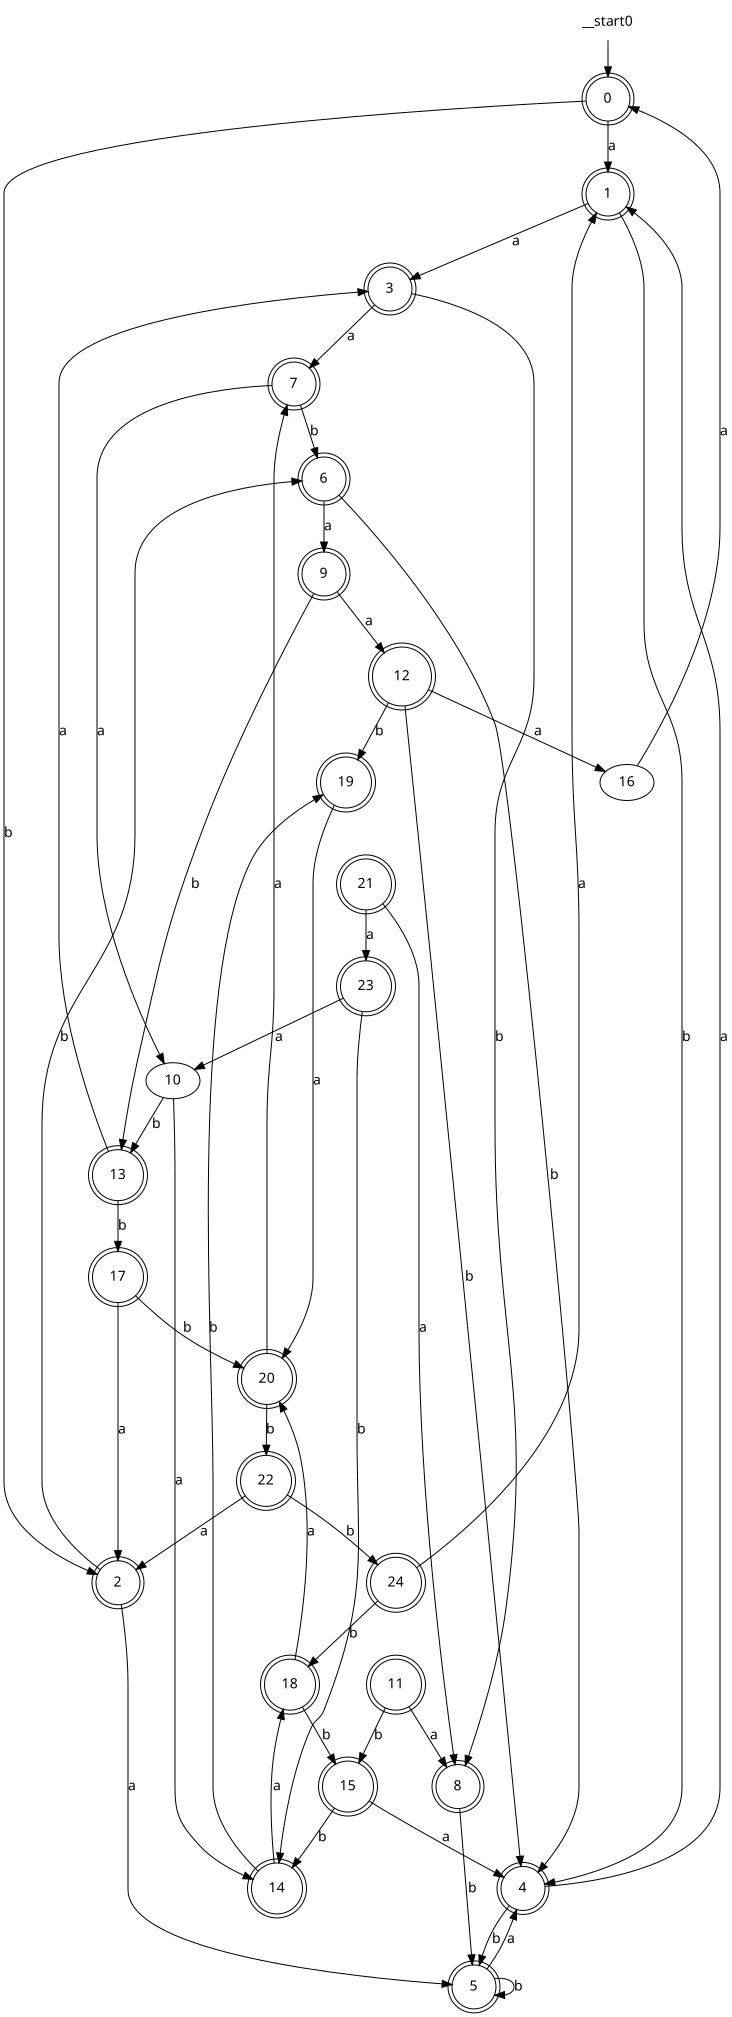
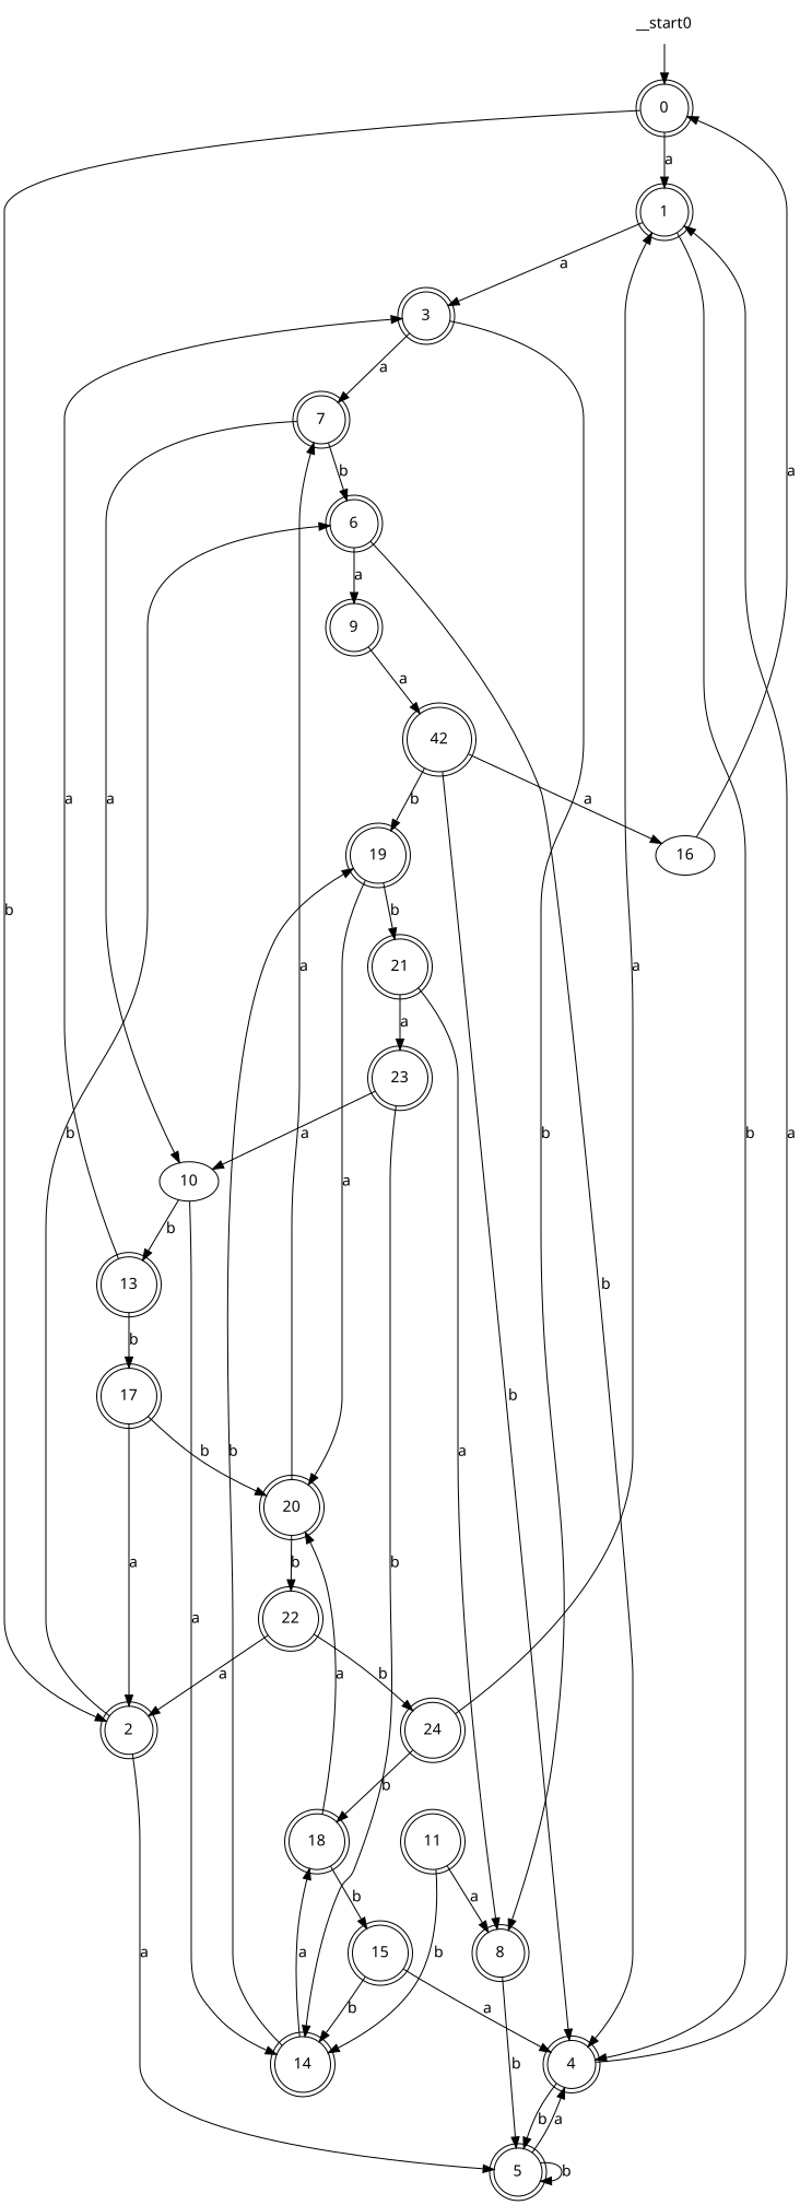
  digraph {
    fontname="Noto Sans"
    node [fontname="Noto Sans" shape=doublecircle]
    edge [fontname="Noto Sans"]
    __start0 [shape=none]
    0
    1
    2
    3
    4
    5
    6
    7
    8
    9
    10 [shape=""]
-   12
+   12 [label=42]
    13
    14
    11
    15
    16 [shape=""]
    19
    17
    18
    20
    21
    22
    23
    24
    __start0 -> 0
    0 -> 1 [label=a]
    0 -> 2 [label=b]
    1 -> 3 [label=a]
    1 -> 4 [label=b]
    2 -> 5 [label=a]
    2 -> 6 [label=b]
    3 -> 7 [label=a]
    3 -> 8 [label=b]
    4 -> 1 [label=a]
    4 -> 5 [label=b]
    5 -> 4 [label=a]
    5 -> 5 [label=b]
    6 -> 4 [label=b]
    6 -> 9 [label=a]
    7 -> 6 [label=b]
    7 -> 10 [label=a]
    8 -> 5 [label=b]
    9 -> 12 [label=a]
-   9 -> 13 [label=b]
    10 -> 13 [label=b]
    10 -> 14 [label=a]
    12 -> 4 [label=b]
    12 -> 16 [label=a]
    12 -> 19 [label=b]
    13 -> 3 [label=a]
    13 -> 17 [label=b]
    14 -> 19 [label=b]
    14 -> 18 [label=a]
    11 -> 8 [label=a]
-   11 -> 15 [label=b]
+   11 -> 14 [label=b]
    15 -> 4 [label=a]
    15 -> 14 [label=b]
    16 -> 0 [label=a]
    19 -> 20 [label=a]
+   19 -> 21 [label=b]
    17 -> 2 [label=a]
    17 -> 20 [label=b]
    18 -> 15 [label=b]
    18 -> 20 [label=a]
    20 -> 7 [label=a]
    20 -> 22 [label=b]
    21 -> 8 [label=a]
    21 -> 23 [label=a]
    22 -> 2 [label=a]
    22 -> 24 [label=b]
    23 -> 10 [label=a]
    23 -> 14 [label=b]
    24 -> 1 [label=a]
    24 -> 18 [label=b]
  }
